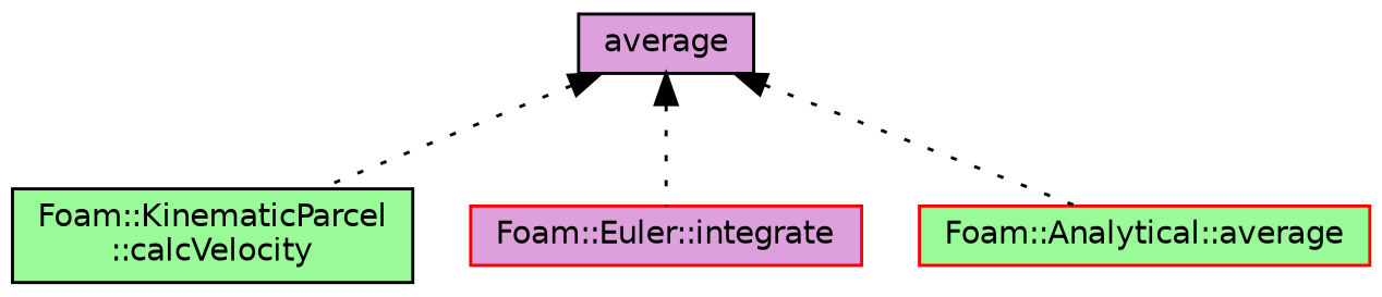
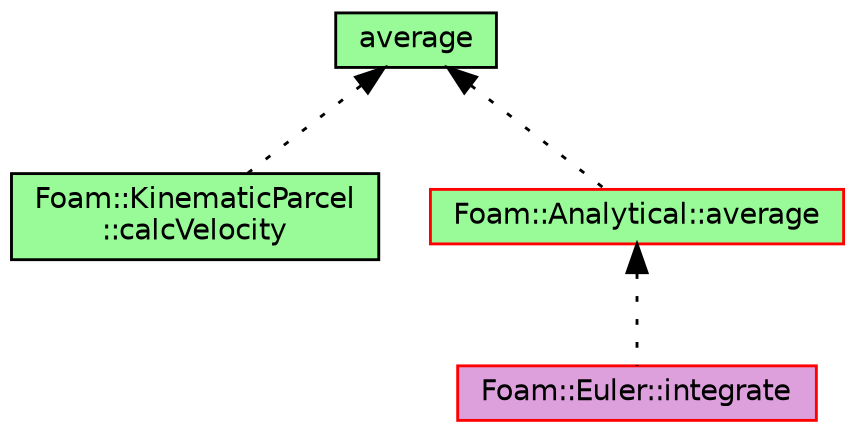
  digraph {
    rankdir=TB
    node [color=black fillcolor=plum fontname=Helvetica fontsize=10 shape=record style=filled]
    edge [color=black dir=back fontname=Helvetica fontsize=10 labelfontname=Helvetica labelfontsize=10 style=dotted]
-   n1 [fontcolor=black height=0.2 label=average width=0.4]
+   n1 [fillcolor=palegreen fontcolor=black height=0.2 label=average width=0.4]
    n2 [fillcolor=palegreen height=0.2 label="Foam::KinematicParcel\l::calcVelocity" width=0.4]
    n3 [color=red height=0.2 label="Foam::Euler::integrate" width=0.4]
    n4 [color=red fillcolor=palegreen height=0.2 label="Foam::Analytical::average" width=0.4]
    n1 -> n2
-   n1 -> n3
+   n4 -> n3
    n1 -> n4
  }
